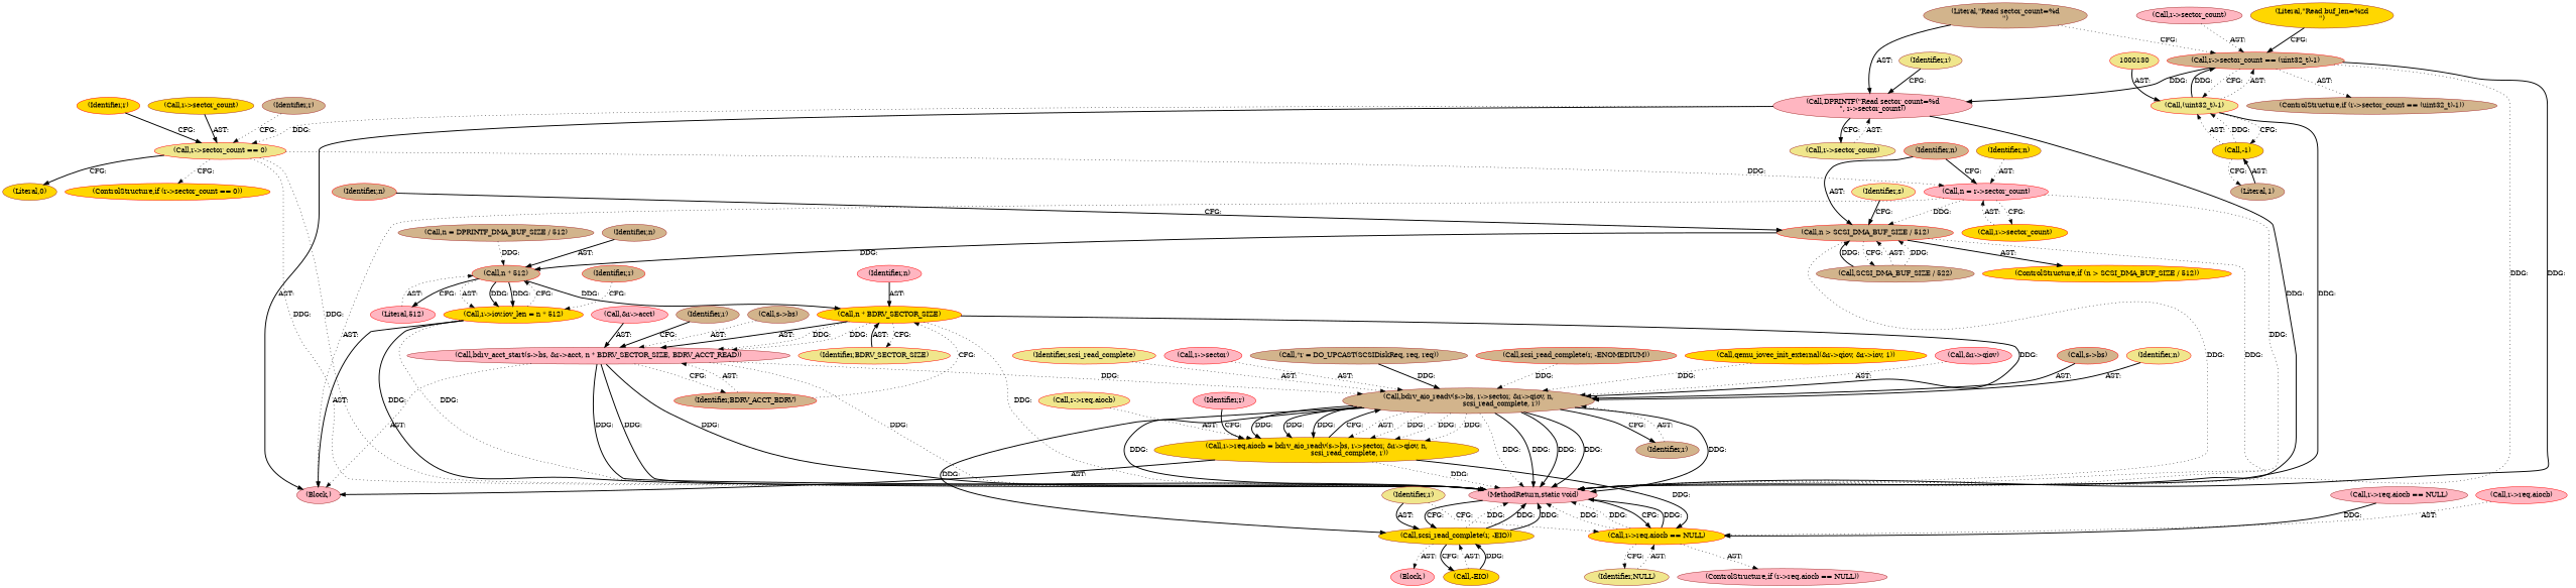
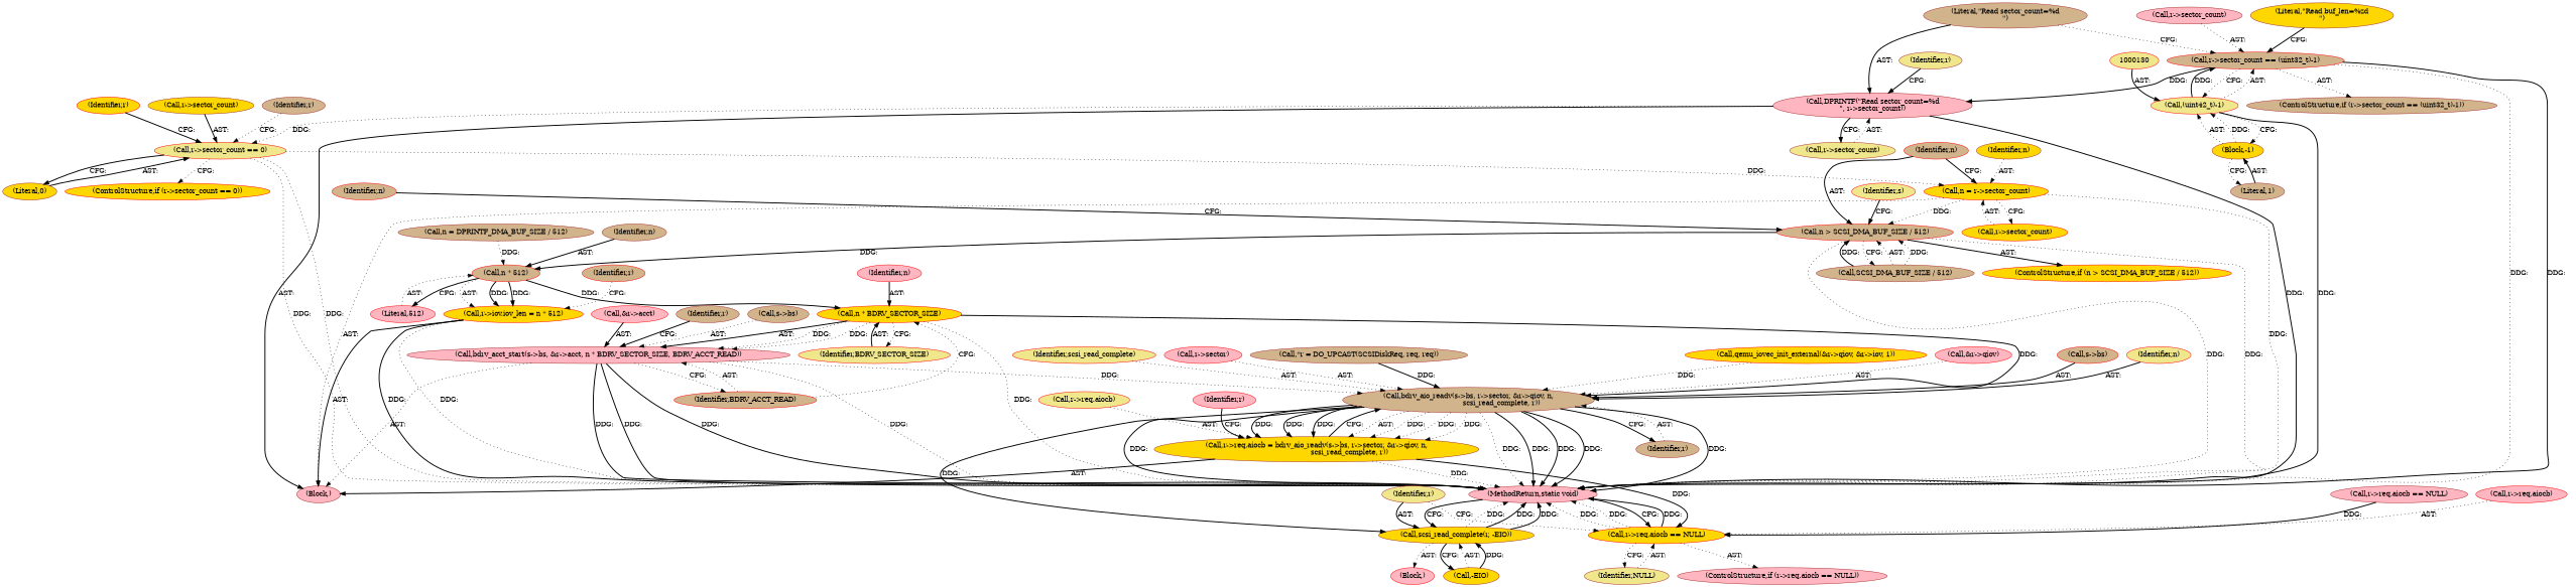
  digraph {
    node [color=red fillcolor=tan style=filled]
    edge [style=dotted]
-   n1 [fillcolor=lightpink label="(Call,n = r->sector_count)"]
+   n1 [fillcolor=gold label="(Call,n = r->sector_count)"]
    n2 [label="(Call,n > SCSI_DMA_BUF_SIZE / 512)"]
    n3 [fillcolor=gold label="(Call,r->sector_count)"]
    n4 [color=brown fillcolor=lightpink label="(MethodReturn,static void)"]
    n5 [color=brown fillcolor=lightpink label="(Block,)"]
    n6 [label="(Call,n * 512)"]
-   n7 [color=brown label="(Call,SCSI_DMA_BUF_SIZE / 522)"]
+   n7 [color=brown label="(Call,SCSI_DMA_BUF_SIZE / 512)"]
    n8 [fillcolor=gold label="(ControlStructure,if (n > SCSI_DMA_BUF_SIZE / 512))"]
    n9 [color=brown fillcolor=gold label="(Call,scsi_read_complete(r, -EIO))"]
    n10 [fillcolor=gold label="(Call,r->req.aiocb == NULL)"]
    n11 [fillcolor=khaki label="(Call,r->sector_count == 0)"]
    n12 [fillcolor=gold label="(ControlStructure,if (r->sector_count == 0))"]
    n13 [color=brown fillcolor=gold label="(Literal,0)"]
    n14 [color=brown fillcolor=lightpink label="(Call,DPRINTF(\"Read sector_count=%d\n\", r->sector_count))"]
    n15 [color=brown fillcolor=khaki label="(Call,r->sector_count)"]
    n16 [label="(Call,r->sector_count == (uint32_t)-1)"]
-   n17 [fillcolor=khaki label="(Call,(uint32_t)-1)"]
+   n17 [fillcolor=khaki label="(Call,(uint42_t)-1)"]
    n18 [color=brown label="(ControlStructure,if (r->sector_count == (uint32_t)-1))"]
-   n19 [color=brown fillcolor=gold label="(Call,-1)"]
+   n19 [color=brown fillcolor=gold label="(Block,-1)"]
    n20 [color=brown label="(Literal,1)"]
    n21 [fillcolor=gold label="(Call,r->iov.iov_len = n * 512)"]
    n22 [fillcolor=gold label="(Call,n * BDRV_SECTOR_SIZE)"]
    n23 [fillcolor=lightpink label="(Literal,512)"]
    n24 [color=brown fillcolor=lightpink label="(Call,bdrv_acct_start(s->bs, &r->acct, n * BDRV_SECTOR_SIZE, BDRV_ACCT_READ))"]
    n25 [color=brown label="(Call,bdrv_aio_readv(s->bs, r->sector, &r->qiov, n,\n                               scsi_read_complete, r))"]
    n26 [fillcolor=khaki label="(Identifier,BDRV_SECTOR_SIZE)"]
-   n27 [label="(Identifier,BDRV_ACCT_BDRV)"]
+   n27 [label="(Identifier,BDRV_ACCT_READ)"]
    n28 [color=brown fillcolor=gold label="(Call,r->req.aiocb = bdrv_aio_readv(s->bs, r->sector, &r->qiov, n,\n                               scsi_read_complete, r))"]
    n29 [color=brown label="(Identifier,r)"]
    n30 [fillcolor=lightpink label="(Block,)"]
    n31 [color=brown fillcolor=gold label="(Call,-EIO)"]
    n32 [color=brown fillcolor=khaki label="(Identifier,NULL)"]
    n33 [color=brown fillcolor=lightpink label="(ControlStructure,if (r->req.aiocb == NULL))"]
    n34 [fillcolor=khaki label="(Call,r->req.aiocb)"]
    n35 [fillcolor=khaki label="(Identifier,n)"]
    n36 [color=brown label="(Call,n = DPRINTF_DMA_BUF_SIZE / 512)"]
    n37 [color=brown label="(Identifier,n)"]
    n38 [fillcolor=khaki label="(Identifier,scsi_read_complete)"]
    n39 [fillcolor=lightpink label="(Call,&r->acct)"]
    n40 [fillcolor=lightpink label="(Call,r->sector)"]
    n41 [fillcolor=gold label="(Identifier,r)"]
    n42 [color=brown label="(Call,*r = DO_UPCAST(SCSIDiskReq, req, req))"]
-   n43 [label="(Call,scsi_read_complete(r, -ENOMEDIUM))"]
    n44 [label="(Identifier,n)"]
    n45 [fillcolor=lightpink label="(Call,r->req.aiocb)"]
    n46 [color=brown fillcolor=khaki label="(Identifier,r)"]
    n47 [color=brown fillcolor=gold label="(Call,r->sector_count)"]
    n48 [label="(Identifier,n)"]
    n49 [color=brown label="(Identifier,r)"]
    n50 [label="(Identifier,r)"]
    n51 [color=brown fillcolor=gold label="(Identifier,n)"]
    n52 [fillcolor=gold label="(Call,qemu_iovec_init_external(&r->qiov, &r->iov, 1))"]
    n53 [color=brown label="(Identifier,r)"]
    n54 [fillcolor=lightpink label="(Call,&r->qiov)"]
    n55 [color=brown label="(Call,s->bs)"]
    n56 [color=brown fillcolor=gold label="(Literal,\"Read buf_len=%zd\n\")"]
    n57 [fillcolor=lightpink label="(Identifier,n)"]
    n58 [label="(Call,s->bs)"]
    n59 [fillcolor=lightpink label="(Identifier,r)"]
    n60 [color=brown fillcolor=lightpink label="(Call,r->sector_count)"]
    n61 [color=brown fillcolor=lightpink label="(Call,r->req.aiocb == NULL)"]
    n62 [color=brown label="(Literal,\"Read sector_count=%d\n\")"]
    n63 [color=brown fillcolor=khaki label="(Identifier,r)"]
    n64 [fillcolor=khaki label="(Identifier,s)"]
    1000130 [fillcolor=khaki]
    n1 -> n2 [label="DDG: "]
    n1 -> n3 [label="CFG: "]
    n1 -> n4 [label="DDG: "]
    n1 -> n5 [label="AST: "]
    n2 -> n4 [label="DDG: "]
    n2 -> n4 [label="DDG: "]
    n2 -> n6 [label="DDG: " style=bold]
    n2 -> n7 [label="CFG: "]
    n2 -> n8 [label="AST: " style=bold]
    n3 -> n1 [label="AST: "]
    n4 -> n9 [label="CFG: " style=bold]
    n4 -> n10 [label="CFG: " style=bold]
    n6 -> n21 [label="AST: "]
    n6 -> n21 [label="DDG: " style=bold]
    n6 -> n21 [label="DDG: " style=bold]
    n6 -> n22 [label="DDG: " style=bold]
    n6 -> n23 [label="CFG: " style=bold]
    n7 -> n2 [label="AST: "]
    n7 -> n2 [label="DDG: "]
    n7 -> n2 [label="DDG: " style=bold]
    n9 -> n4 [label="DDG: "]
    n9 -> n4 [label="DDG: " style=bold]
    n9 -> n4 [label="DDG: " style=bold]
    n9 -> n30 [label="AST: "]
    n9 -> n31 [label="CFG: " style=bold]
    n10 -> n4 [label="DDG: " style=bold]
    n10 -> n4 [label="DDG: "]
    n10 -> n4 [label="DDG: "]
    n10 -> n32 [label="CFG: "]
    n10 -> n33 [label="AST: "]
    n11 -> n1 [label="DDG: "]
    n11 -> n4 [label="DDG: "]
    n11 -> n4 [label="DDG: "]
    n11 -> n12 [label="CFG: "]
    n11 -> n13 [label="CFG: " style=bold]
+   n13 -> n11 [label="AST: " style=bold]
    n14 -> n4 [label="DDG: " style=bold]
    n14 -> n5 [label="AST: " style=bold]
    n14 -> n11 [label="DDG: "]
    n14 -> n15 [label="CFG: " style=bold]
    n15 -> n14 [label="AST: "]
    n16 -> n4 [label="DDG: "]
    n16 -> n4 [label="DDG: " style=bold]
    n16 -> n14 [label="DDG: " style=bold]
    n16 -> n17 [label="CFG: "]
    n16 -> n18 [label="AST: "]
    n17 -> n4 [label="DDG: " style=bold]
    n17 -> n16 [label="AST: "]
    n17 -> n16 [label="DDG: " style=bold]
    n17 -> n19 [label="CFG: "]
    n19 -> n17 [label="AST: "]
    n19 -> n17 [label="DDG: "]
    n19 -> n20 [label="CFG: "]
    n20 -> n19 [label="AST: " style=bold]
    n21 -> n4 [label="DDG: "]
    n21 -> n4 [label="DDG: " style=bold]
    n21 -> n5 [label="AST: " style=bold]
-   n21 -> n6 [label="CFG: "]
    n22 -> n4 [label="DDG: "]
    n22 -> n24 [label="AST: " style=bold]
    n22 -> n24 [label="DDG: "]
    n22 -> n24 [label="DDG: "]
    n22 -> n25 [label="DDG: " style=bold]
    n22 -> n26 [label="CFG: "]
    n23 -> n6 [label="AST: "]
    n24 -> n4 [label="DDG: " style=bold]
    n24 -> n4 [label="DDG: " style=bold]
    n24 -> n4 [label="DDG: " style=bold]
    n24 -> n4 [label="DDG: "]
    n24 -> n5 [label="AST: "]
    n24 -> n25 [label="DDG: "]
    n24 -> n27 [label="CFG: "]
    n25 -> n4 [label="DDG: "]
    n25 -> n4 [label="DDG: " style=bold]
    n25 -> n4 [label="DDG: " style=bold]
    n25 -> n4 [label="DDG: " style=bold]
    n25 -> n4 [label="DDG: " style=bold]
    n25 -> n4 [label="DDG: " style=bold]
    n25 -> n9 [label="DDG: " style=bold]
    n25 -> n28 [label="AST: "]
    n25 -> n28 [label="DDG: "]
    n25 -> n28 [label="DDG: "]
    n25 -> n28 [label="DDG: "]
    n25 -> n28 [label="DDG: " style=bold]
    n25 -> n28 [label="DDG: " style=bold]
    n25 -> n28 [label="DDG: " style=bold]
    n25 -> n29 [label="CFG: " style=bold]
    n26 -> n22 [label="AST: " style=bold]
    n27 -> n22 [label="CFG: "]
    n27 -> n24 [label="AST: "]
    n28 -> n4 [label="DDG: "]
    n28 -> n5 [label="AST: " style=bold]
    n28 -> n10 [label="DDG: " style=bold]
    n28 -> n25 [label="CFG: " style=bold]
    n29 -> n25 [label="AST: "]
    n31 -> n9 [label="AST: "]
    n31 -> n9 [label="DDG: " style=bold]
    n32 -> n10 [label="AST: "]
    n34 -> n28 [label="AST: "]
    n35 -> n25 [label="AST: " style=bold]
    n36 -> n6 [label="DDG: "]
    n37 -> n6 [label="AST: " style=bold]
    n38 -> n25 [label="AST: "]
    n39 -> n24 [label="AST: " style=bold]
    n40 -> n25 [label="AST: "]
    n41 -> n11 [label="CFG: " style=bold]
    n42 -> n25 [label="DDG: " style=bold]
-   n43 -> n25 [label="DDG: "]
    n44 -> n2 [label="CFG: " style=bold]
    n45 -> n10 [label="AST: "]
    n46 -> n9 [label="AST: " style=bold]
    n46 -> n10 [label="CFG: "]
    n47 -> n11 [label="AST: " style=bold]
    n48 -> n1 [label="CFG: " style=bold]
    n48 -> n2 [label="AST: " style=bold]
    n49 -> n24 [label="CFG: " style=bold]
    n50 -> n21 [label="CFG: "]
    n51 -> n1 [label="AST: "]
    n52 -> n25 [label="DDG: "]
    n53 -> n11 [label="CFG: "]
    n54 -> n25 [label="AST: "]
    n55 -> n24 [label="AST: "]
    n56 -> n16 [label="CFG: " style=bold]
    n57 -> n22 [label="AST: " style=bold]
    n58 -> n25 [label="AST: " style=bold]
    n59 -> n28 [label="CFG: " style=bold]
    n60 -> n16 [label="AST: "]
    n61 -> n10 [label="DDG: " style=bold]
    n62 -> n14 [label="AST: " style=bold]
    n62 -> n16 [label="CFG: "]
    n63 -> n14 [label="CFG: " style=bold]
    n64 -> n2 [label="CFG: " style=bold]
    1000130 -> n17 [label="AST: " style=bold]
  }
